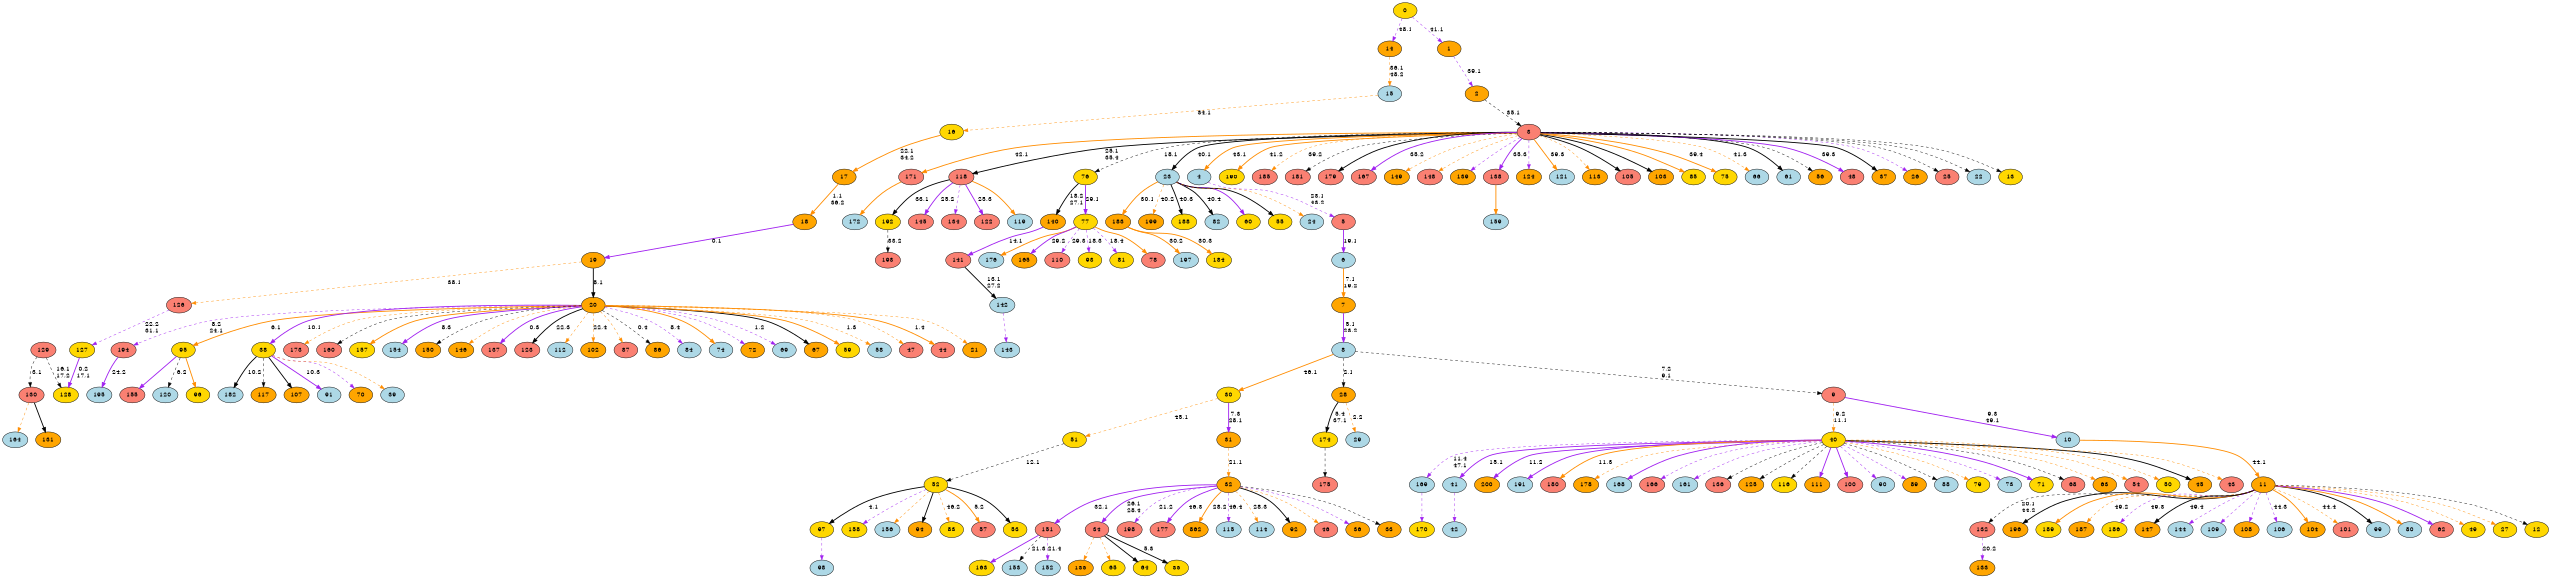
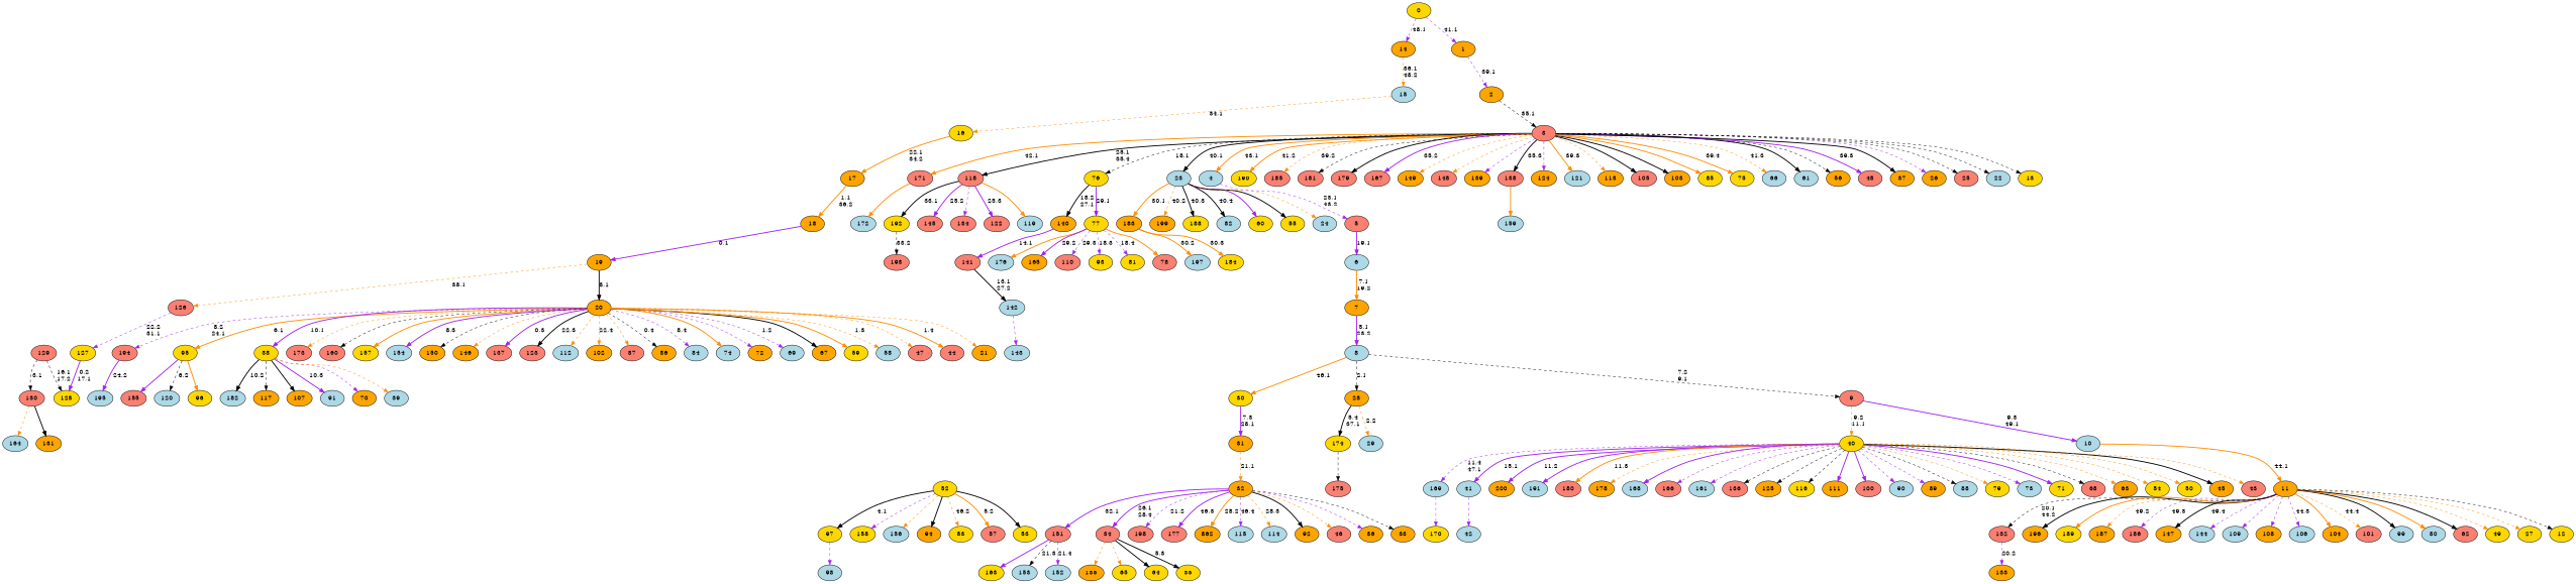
  digraph {
    fontname="DejaVu Serif"
    node [fillcolor=orange fontname="DejaVu Serif" style=filled]
    edge [color=purple fontname="DejaVu Serif" style=dashed]
    194 [fillcolor=salmon]
    195 [fillcolor=lightblue]
    192 [fillcolor=gold]
    193 [fillcolor=salmon]
    197 [fillcolor=lightblue]
    183
    184 [fillcolor=gold]
    174 [fillcolor=gold]
    175 [fillcolor=salmon]
    171 [fillcolor=salmon]
    172 [fillcolor=lightblue]
    169 [fillcolor=lightblue]
    170 [fillcolor=gold]
    151 [fillcolor=salmon]
    163 [fillcolor=gold]
    153 [fillcolor=lightblue]
    152 [fillcolor=lightblue]
    142 [fillcolor=lightblue]
    143 [fillcolor=lightblue]
    141 [fillcolor=salmon]
    140
    132 [fillcolor=salmon]
    133
    130 [fillcolor=salmon]
    164 [fillcolor=lightblue]
    131
    129 [fillcolor=salmon]
    128 [fillcolor=gold]
    127 [fillcolor=gold]
    126 [fillcolor=salmon]
    118 [fillcolor=salmon]
    145 [fillcolor=salmon]
    134 [fillcolor=salmon]
    122 [fillcolor=salmon]
    119 [fillcolor=lightblue]
    97 [fillcolor=gold]
    98 [fillcolor=lightblue]
    95 [fillcolor=gold]
    155 [fillcolor=salmon]
    120 [fillcolor=lightblue]
    96 [fillcolor=gold]
    77 [fillcolor=gold]
    176 [fillcolor=lightblue]
    165
    110 [fillcolor=salmon]
    93 [fillcolor=gold]
    81 [fillcolor=gold]
    78 [fillcolor=salmon]
    76 [fillcolor=gold]
    52 [fillcolor=gold]
    158 [fillcolor=gold]
    156 [fillcolor=lightblue]
    94
    83 [fillcolor=gold]
    57 [fillcolor=salmon]
    53 [fillcolor=gold]
-   51 [fillcolor=gold]
    41 [fillcolor=lightblue]
    42 [fillcolor=lightblue]
    40 [fillcolor=gold]
    200
    191 [fillcolor=lightblue]
    180 [fillcolor=salmon]
    178
    168 [fillcolor=lightblue]
    166 [fillcolor=salmon]
    161 [fillcolor=lightblue]
    136 [fillcolor=salmon]
    125
    116 [fillcolor=gold]
    111
    100 [fillcolor=salmon]
    90 [fillcolor=lightblue]
    89
    88 [fillcolor=lightblue]
    79 [fillcolor=gold]
    73 [fillcolor=lightblue]
    71 [fillcolor=gold]
    68 [fillcolor=salmon]
    63
-   54 [fillcolor=salmon]
+   54 [fillcolor=gold]
    50 [fillcolor=gold]
    45
    43 [fillcolor=salmon]
    38 [fillcolor=gold]
    182 [fillcolor=lightblue]
    117
    107
    91 [fillcolor=lightblue]
    70
    39 [fillcolor=lightblue]
    34 [fillcolor=salmon]
    135
    65 [fillcolor=gold]
    64 [fillcolor=gold]
    35 [fillcolor=gold]
    32
    198 [fillcolor=salmon]
    177 [fillcolor=salmon]
    n100 [label=862]
    115 [fillcolor=lightblue]
    114 [fillcolor=lightblue]
    92
    46 [fillcolor=salmon]
    36
    33
    31
    30 [fillcolor=gold]
    28
    29 [fillcolor=lightblue]
    23 [fillcolor=lightblue]
    199
    188 [fillcolor=gold]
    82 [fillcolor=lightblue]
    60 [fillcolor=gold]
    55 [fillcolor=gold]
    24 [fillcolor=lightblue]
    20
    173 [fillcolor=salmon]
    160 [fillcolor=salmon]
    157 [fillcolor=gold]
    154 [fillcolor=lightblue]
    150
    146
    137 [fillcolor=salmon]
    123 [fillcolor=salmon]
    112 [fillcolor=lightblue]
    102
    87 [fillcolor=salmon]
    86
    84 [fillcolor=lightblue]
    74 [fillcolor=lightblue]
    72
    69 [fillcolor=lightblue]
    67
    59 [fillcolor=gold]
    58 [fillcolor=lightblue]
    47 [fillcolor=salmon]
    44 [fillcolor=salmon]
    21
    19
    18
    17
    16 [fillcolor=gold]
    15 [fillcolor=lightblue]
    14
    11
    196
    189 [fillcolor=gold]
    187
-   186 [fillcolor=gold]
+   186 [fillcolor=salmon]
    147
    144 [fillcolor=lightblue]
    109 [fillcolor=lightblue]
    108
    106 [fillcolor=lightblue]
    104
    101 [fillcolor=salmon]
    99 [fillcolor=lightblue]
    80 [fillcolor=lightblue]
    62 [fillcolor=salmon]
    49 [fillcolor=gold]
    27 [fillcolor=gold]
    12 [fillcolor=gold]
    10 [fillcolor=lightblue]
    9 [fillcolor=salmon]
    8 [fillcolor=lightblue]
    7
    6 [fillcolor=lightblue]
    5 [fillcolor=salmon]
    4 [fillcolor=lightblue]
    3 [fillcolor=salmon]
    190 [fillcolor=gold]
    185 [fillcolor=salmon]
    181 [fillcolor=salmon]
    179 [fillcolor=salmon]
    167 [fillcolor=salmon]
    149
    148 [fillcolor=salmon]
    139
    138 [fillcolor=salmon]
    124
    121 [fillcolor=lightblue]
    113
    105 [fillcolor=salmon]
    103
    85 [fillcolor=gold]
    75 [fillcolor=gold]
    66 [fillcolor=lightblue]
    61 [fillcolor=lightblue]
    56
    48 [fillcolor=salmon]
    37
    26
    25 [fillcolor=salmon]
    22 [fillcolor=lightblue]
    13 [fillcolor=gold]
    159 [fillcolor=lightblue]
    2
    1
    0 [fillcolor=gold]
    194 -> 195 [label="24,2" style=bold]
    192 -> 193 [color=black label="33,2"]
    183 -> 197 [color=darkorange label="30,2" style=bold]
    183 -> 184 [color=darkorange label="30,3" style=bold]
    174 -> 175 [color=black]
    171 -> 172 [color=darkorange style=bold]
    169 -> 170
    151 -> 163 [style=bold]
    151 -> 153 [color=black label="21,3"]
    151 -> 152 [label="21,4"]
    142 -> 143
    141 -> 142 [color=black label="13,1\n27,2" style=bold]
    140 -> 141 [label="14,1" style=bold]
    132 -> 133 [label="20,2"]
    130 -> 164 [color=darkorange]
    130 -> 131 [color=black style=bold]
    129 -> 130 [color=black label="3,1"]
    129 -> 128 [color=black label="16,1\n17,2"]
    127 -> 128 [label="0,2\n17,1" style=bold]
    126 -> 127 [label="22,2\n31,1"]
    118 -> 192 [color=black label="33,1" style=bold]
    118 -> 145 [label="25,2" style=bold]
    118 -> 134
    118 -> 122 [label="25,3" style=bold]
    118 -> 119 [color=darkorange style=bold]
    97 -> 98
    95 -> 155 [style=bold]
    95 -> 120 [color=black label="6,2"]
    95 -> 96 [color=darkorange style=bold]
    77 -> 176 [color=darkorange style=bold]
    77 -> 165 [label="29,2" style=bold]
    77 -> 110 [label="29,3"]
    77 -> 93 [label="18,3"]
    77 -> 81 [label="18,4"]
    77 -> 78 [color=darkorange style=bold]
    76 -> 140 [color=black label="18,2\n27,1" style=bold]
    76 -> 77 [label="29,1" style=bold]
    52 -> 97 [color=black label="4,1" style=bold]
    52 -> 158
    52 -> 156 [color=darkorange]
    52 -> 94 [color=black style=bold]
    52 -> 83 [color=darkorange label="46,2"]
    52 -> 57 [color=darkorange label="5,2" style=bold]
    52 -> 53 [color=black style=bold]
-   51 -> 52 [color=black label="12,1"]
    41 -> 42
    40 -> 169 [label="11,4\n47,1"]
    40 -> 41 [label="15,1" style=bold]
    40 -> 200 [label="11,2" style=bold]
    40 -> 191 [style=bold]
    40 -> 180 [color=darkorange label="11,3" style=bold]
    40 -> 178 [color=darkorange]
    40 -> 168 [style=bold]
    40 -> 166
    40 -> 161
    40 -> 136 [color=black]
    40 -> 125 [color=black]
    40 -> 116 [color=black]
    40 -> 111 [style=bold]
    40 -> 100 [style=bold]
    40 -> 90
    40 -> 89
    40 -> 88 [color=black]
    40 -> 79 [color=darkorange]
    40 -> 73
    40 -> 71 [style=bold]
    40 -> 68 [color=black]
    40 -> 63 [color=darkorange]
    40 -> 54 [color=darkorange]
    40 -> 50 [color=darkorange]
    40 -> 45 [color=black style=bold]
    40 -> 43 [color=darkorange]
    38 -> 182 [color=black label="10,2" style=bold]
    38 -> 117 [color=black]
    38 -> 107 [color=black style=bold]
    38 -> 91 [label="10,3" style=bold]
    38 -> 70
    38 -> 39 [color=darkorange]
    34 -> 135 [color=darkorange]
    34 -> 65 [color=darkorange]
    34 -> 64 [color=black style=bold]
    34 -> 35 [color=black label="5,3" style=bold]
    32 -> 151 [label="32,1" style=bold]
    32 -> 34 [label="26,1\n28,4" style=bold]
    32 -> 198 [label="21,2"]
    32 -> 177 [label="46,3" style=bold]
    32 -> n100 [color=darkorange label="28,2" style=bold]
    32 -> 115 [label="46,4"]
    32 -> 114 [color=darkorange label="28,3"]
    32 -> 92 [color=black style=bold]
    32 -> 46 [color=darkorange]
    32 -> 36
    32 -> 33 [color=black]
    31 -> 32 [color=darkorange label="21,1"]
-   30 -> 51 [color=darkorange label="45,1"]
    30 -> 31 [label="7,3\n28,1" style=bold]
    28 -> 174 [color=black label="5,4\n37,1" style=bold]
    28 -> 29 [color=darkorange label="2,2"]
    23 -> 183 [color=darkorange label="30,1" style=bold]
    23 -> 199 [color=darkorange label="40,2"]
    23 -> 188 [color=black label="40,3" style=bold]
    23 -> 82 [color=black label="40,4" style=bold]
    23 -> 60 [style=bold]
    23 -> 55 [color=black style=bold]
    23 -> 24 [color=darkorange]
    20 -> 194 [label="8,2\n24,1"]
    20 -> 95 [color=darkorange label="6,1" style=bold]
    20 -> 38 [label="10,1" style=bold]
    20 -> 173 [color=darkorange]
    20 -> 160 [color=black]
    20 -> 157 [color=darkorange style=bold]
    20 -> 154 [label="8,3" style=bold]
    20 -> 150 [color=black]
    20 -> 146 [color=darkorange]
    20 -> 137 [label="0,3" style=bold]
    20 -> 123 [color=black label="22,3" style=bold]
    20 -> 112 [color=darkorange]
    20 -> 102 [color=darkorange label="22,4"]
    20 -> 87 [color=darkorange]
    20 -> 86 [color=black label="0,4"]
    20 -> 84 [label="8,4"]
    20 -> 74 [color=darkorange style=bold]
    20 -> 72
    20 -> 69 [label="1,2"]
    20 -> 67 [color=black style=bold]
    20 -> 59 [color=darkorange style=bold]
    20 -> 58 [color=darkorange label="1,3"]
    20 -> 47 [color=darkorange]
    20 -> 44 [color=darkorange label="1,4" style=bold]
    20 -> 21 [color=darkorange]
    19 -> 126 [color=darkorange label="38,1"]
    19 -> 20 [color=black label="8,1" style=bold]
    18 -> 19 [label="0,1" style=bold]
    17 -> 18 [color=darkorange label="1,1\n36,2" style=bold]
    16 -> 17 [color=darkorange label="22,1\n34,2" style=bold]
    15 -> 16 [color=darkorange label="34,1"]
    14 -> 15 [color=darkorange label="36,1\n48,2"]
    11 -> 132 [color=black label="20,1\n44,2"]
    11 -> 196 [color=black style=bold]
    11 -> 189 [color=darkorange style=bold]
    11 -> 187 [color=darkorange label="49,2"]
    11 -> 186 [label="49,3"]
    11 -> 147 [color=black label="49,4" style=bold]
    11 -> 144
    11 -> 109
    11 -> 108
    11 -> 106 [label="44,3"]
    11 -> 104 [color=darkorange style=bold]
    11 -> 101 [color=darkorange label="44,4"]
    11 -> 99 [color=black style=bold]
    11 -> 80 [color=darkorange style=bold]
-   11 -> 62 [style=bold]
+   11 -> 62 [color=black style=bold]
    11 -> 49 [color=darkorange]
    11 -> 27 [color=darkorange]
    11 -> 12 [color=black]
    10 -> 11 [color=darkorange label="44,1" style=bold]
    9 -> 40 [color=darkorange label="9,2\n11,1"]
    9 -> 10 [label="9,3\n49,1" style=bold]
    8 -> 30 [color=darkorange label="46,1" style=bold]
    8 -> 28 [color=black label="2,1"]
    8 -> 9 [color=black label="7,2\n9,1"]
    7 -> 8 [label="5,1\n23,2" style=bold]
    6 -> 7 [color=darkorange label="7,1\n19,2" style=bold]
    5 -> 6 [label="19,1" style=bold]
    4 -> 5 [label="23,1\n43,2"]
    3 -> 171 [color=darkorange label="42,1" style=bold]
    3 -> 118 [color=black label="25,1\n35,4" style=bold]
    3 -> 76 [color=black label="18,1"]
    3 -> 23 [color=black label="40,1" style=bold]
    3 -> 4 [color=darkorange label="43,1" style=bold]
    3 -> 190 [color=darkorange label="41,2" style=bold]
    3 -> 185 [color=darkorange label="39,2"]
    3 -> 181 [color=black]
    3 -> 179 [color=black style=bold]
    3 -> 167 [label="35,2" style=bold]
    3 -> 149 [color=darkorange]
    3 -> 148 [color=darkorange]
    3 -> 139
-   3 -> 138 [label="35,3" style=bold]
+   3 -> 138 [color=black label="35,3" style=bold]
    3 -> 124
    3 -> 121 [color=darkorange label="39,3" style=bold]
    3 -> 113 [color=darkorange]
    3 -> 105 [color=black style=bold]
    3 -> 103 [color=black style=bold]
    3 -> 85 [color=darkorange style=bold]
    3 -> 75 [color=darkorange label="39,4" style=bold]
    3 -> 66 [color=darkorange label="41,3"]
    3 -> 61 [color=black style=bold]
    3 -> 56 [color=black]
    3 -> 48 [label="39,3" style=bold]
    3 -> 37 [color=black style=bold]
    3 -> 26
    3 -> 25 [color=black]
    3 -> 22 [color=black]
    3 -> 13 [color=black]
    138 -> 159 [color=darkorange style=bold]
    2 -> 3 [color=black label="35,1"]
    1 -> 2 [label="39,1"]
    0 -> 14 [label="48,1"]
    0 -> 1 [label="41,1"]
  }
